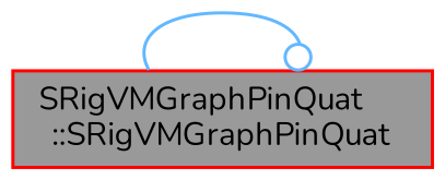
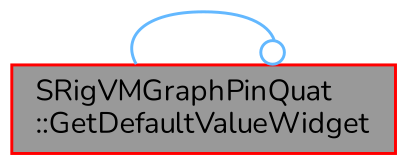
  digraph {
    rankdir=LR
    fontname=Nunito
-   n1 [color=red fillcolor=grey60 fontcolor=black fontname=Nunito fontsize=10 height=0.2 label="SRigVMGraphPinQuat\l::SRigVMGraphPinQuat" shape=box style=filled width=0.4]
+   n1 [color=red fillcolor=grey60 fontcolor=black fontname=Nunito fontsize=10 height=0.2 label="SRigVMGraphPinQuat\l::GetDefaultValueWidget" shape=box style=filled width=0.4]
    n1 -> n1 [color=steelblue1 fontname=Nunito fontsize=10 labelfontname=Helvetica labelfontsize=10 style=solid arrowhead=odot]
  }
